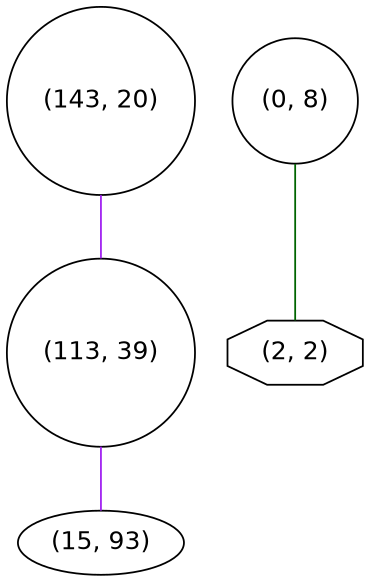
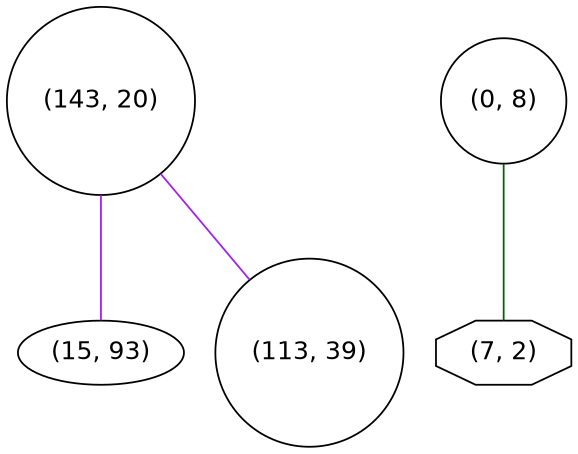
  graph {
    fontname="DejaVu Sans"
    node [fontname="DejaVu Sans" shape=circle]
    edge [color=purple fontname="DejaVu Sans"]
    "(15, 93)" [shape=ellipse]
    "(143, 20)"
    "(113, 39)"
    n4 [label="(0, 8)"]
-   "(2, 2)" [shape=octagon]
-   "(113, 39)" -- "(15, 93)" [weight=2]
+   "(2, 2)" [shape=octagon label="(7, 2)"]
+   "(143, 20)" -- "(15, 93)" [weight=2]
    "(143, 20)" -- "(113, 39)" [weight=1]
    n4 -- "(2, 2)" [color=darkgreen weight=4]
  }
